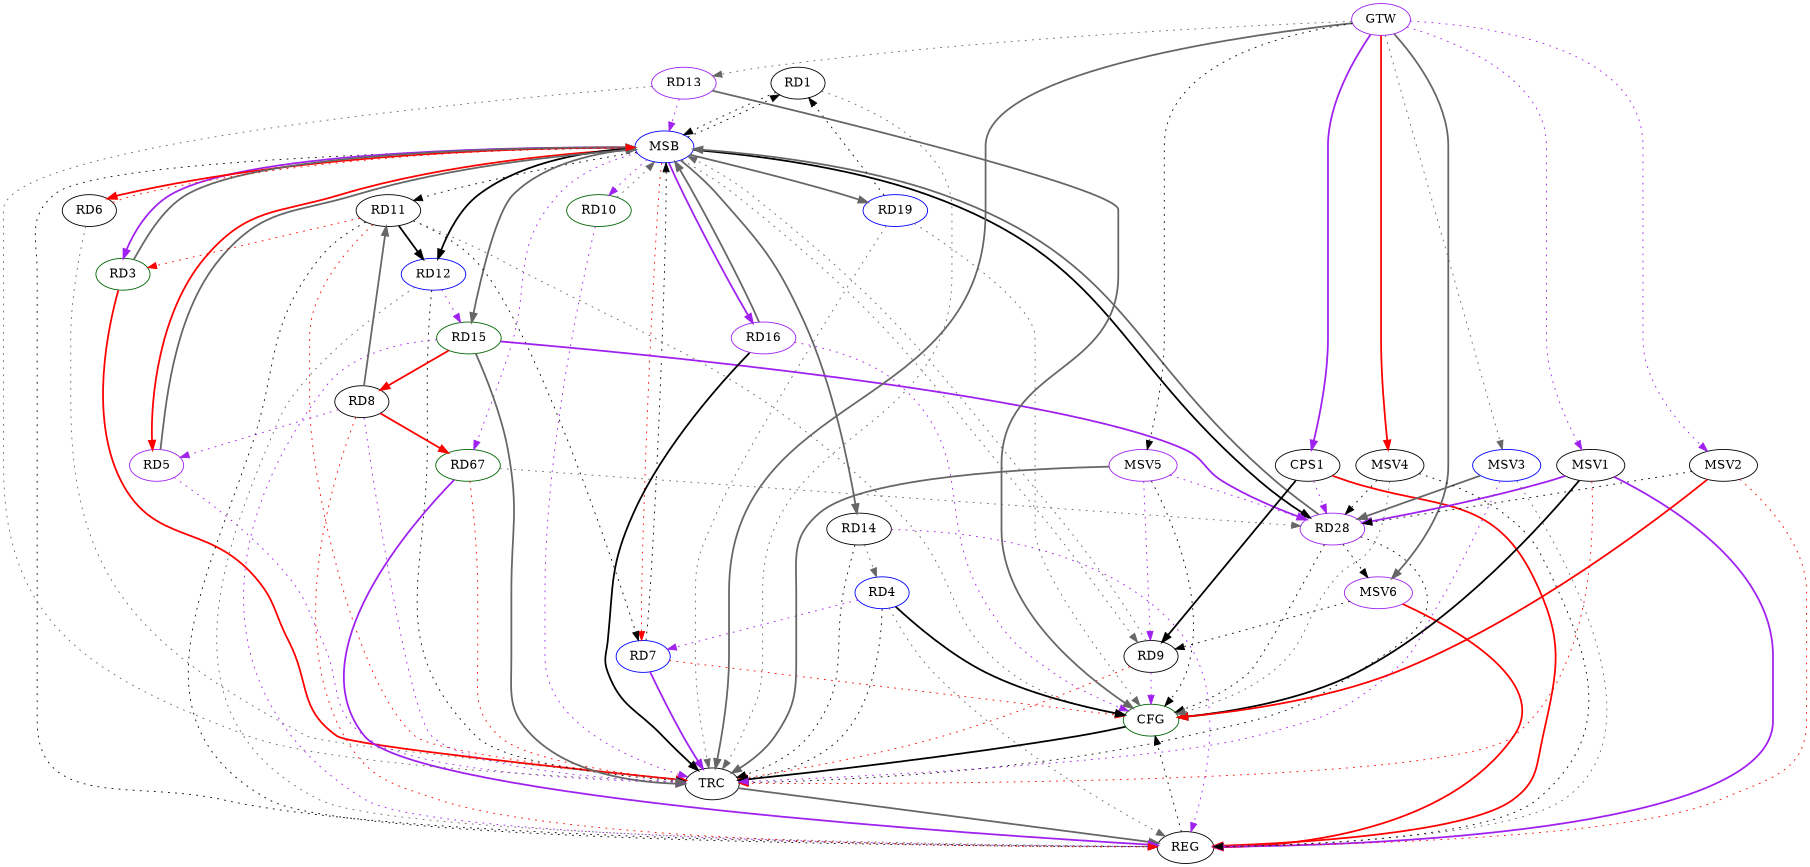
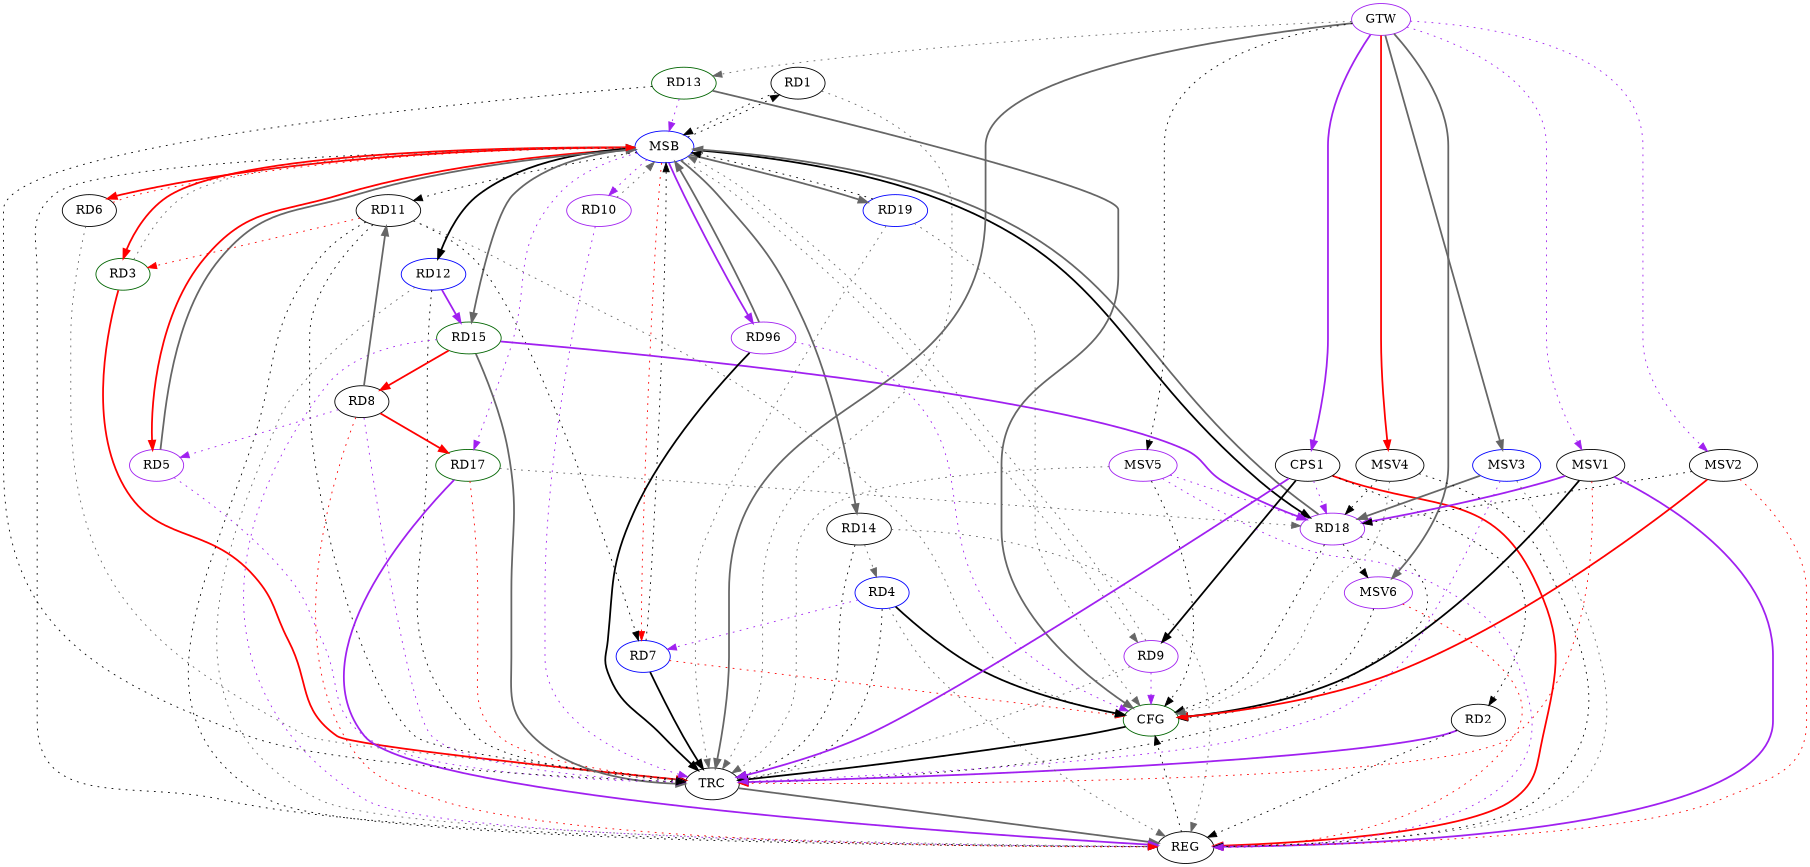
  strict digraph {
    node [color=black]
    edge [color=black style=dotted]
    n1 [label=RD1]
    n2 [color=blue label=MSB]
    n3 [label=TRC]
    n4 [label=REG]
    n5 [color=darkgreen label=RD3]
    n6 [color=blue label=RD7]
    n7 [color=purple label=RD5]
    n8 [label=RD6]
    n9 [label=RD11]
-   n10 [color=darkgreen label=RD67]
-   n11 [label=RD9]
-   n12 [color=darkgreen label=RD10]
+   n10 [color=darkgreen label=RD17]
+   n11 [color=purple label=RD9]
+   n12 [color=purple label=RD10]
    n13 [color=blue label=RD12]
    n14 [color=darkgreen label=RD15]
    n15 [label=RD14]
-   n16 [color=purple label=RD28]
-   n17 [color=purple label=RD16]
+   n16 [color=purple label=RD18]
+   n17 [color=purple label=RD96]
    n18 [color=blue label=RD19]
+   n19 [label=RD2]
    n20 [color=darkgreen label=CFG]
    n21 [color=blue label=RD4]
    n22 [label=RD8]
-   n23 [color=purple label=RD13]
+   n23 [color=darkgreen label=RD13]
    n24 [color=purple label=MSV6]
    n25 [label=CPS1]
    n26 [color=purple label=GTW]
    n27 [label=MSV1]
    n28 [label=MSV2]
    n29 [color=blue label=MSV3]
    n30 [label=MSV4]
    n31 [color=purple label=MSV5]
    n1 -> n2
    n1 -> n3 [color=gray40]
    n2 -> n1
    n2 -> n4
-   n2 -> n5 [color=purple style=bold]
+   n2 -> n5 [color=red style=bold]
    n2 -> n6 [color=red]
    n2 -> n7 [color=red style=bold]
    n2 -> n8 [color=red style=bold]
    n2 -> n9
    n2 -> n10 [color=purple]
    n2 -> n11 [color=gray40]
    n2 -> n12 [color=purple]
    n2 -> n13 [style=bold]
    n2 -> n14 [color=gray40 style=bold]
    n2 -> n15 [color=gray40 style=bold]
    n2 -> n16 [style=bold]
    n2 -> n17 [color=purple style=bold]
    n2 -> n18 [color=gray40 style=bold]
    n3 -> n4 [color=gray40 style=bold]
    n4 -> n20
-   n5 -> n2 [color=gray40 style=bold]
+   n5 -> n2 [color=gray40]
    n5 -> n3 [color=red style=bold]
    n6 -> n2
-   n6 -> n3 [color=purple style=bold]
+   n6 -> n3 [style=bold]
    n6 -> n20 [color=red]
    n7 -> n2 [color=gray40 style=bold]
    n7 -> n3 [color=purple]
    n8 -> n2 [color=red]
    n8 -> n3 [color=gray40]
-   n9 -> n3 [color=red]
+   n9 -> n3
    n9 -> n4
    n9 -> n5 [color=red]
    n9 -> n6
-   n9 -> n13 [style=bold]
    n9 -> n20 [color=gray40]
    n10 -> n3 [color=red]
    n10 -> n4 [color=purple style=bold]
    n10 -> n16 [color=gray40]
    n11 -> n2 [color=gray40]
-   n11 -> n3 [color=red]
+   n11 -> n3 [color=gray40]
    n11 -> n20 [color=purple]
    n12 -> n2 [color=gray40]
    n12 -> n3 [color=purple]
    n13 -> n3
    n13 -> n4 [color=gray40]
-   n13 -> n14 [color=purple]
+   n13 -> n14 [color=purple style=bold]
    n14 -> n3 [color=gray40 style=bold]
    n14 -> n4 [color=purple]
    n14 -> n16 [color=purple style=bold]
    n14 -> n22 [color=red style=bold]
    n15 -> n3
-   n15 -> n4 [color=purple]
+   n15 -> n4 [color=gray40]
    n15 -> n21 [color=gray40]
    n16 -> n2 [color=gray40 style=bold]
    n16 -> n3
    n16 -> n20
    n16 -> n24
    n17 -> n2 [color=gray40 style=bold]
    n17 -> n3 [style=bold]
    n17 -> n20 [color=purple]
-   n18 -> n1
+   n18 -> n2
    n18 -> n3 [color=gray40]
    n18 -> n20 [color=gray40]
+   n19 -> n3 [color=purple style=bold]
+   n19 -> n4
    n20 -> n3 [style=bold]
    n21 -> n3
    n21 -> n4 [color=gray40]
    n21 -> n6 [color=purple]
    n21 -> n20 [style=bold]
    n22 -> n3 [color=purple]
    n22 -> n4 [color=red]
    n22 -> n7 [color=purple]
    n22 -> n9 [color=gray40 style=bold]
    n22 -> n10 [color=red style=bold]
    n23 -> n2 [color=purple]
-   n23 -> n3 [color=gray40]
+   n23 -> n3
    n23 -> n20 [color=gray40 style=bold]
-   n24 -> n4 [color=red style=bold]
-   n24 -> n11
+   n24 -> n4 [color=red]
+   n24 -> n20
+   n25 -> n3 [color=purple style=bold]
    n25 -> n4 [color=red style=bold]
    n25 -> n11 [style=bold]
    n25 -> n16 [color=purple]
+   n25 -> n19
    n26 -> n3 [color=gray40 style=bold]
    n26 -> n23 [color=gray40]
    n26 -> n24 [color=gray40 style=bold]
    n26 -> n25 [color=purple style=bold]
    n26 -> n27 [color=purple]
    n26 -> n28 [color=purple]
-   n26 -> n29 [color=gray40]
+   n26 -> n29 [color=gray40 style=bold]
    n26 -> n30 [color=red style=bold]
    n26 -> n31
    n27 -> n3 [color=red]
    n27 -> n4 [color=purple style=bold]
    n27 -> n16 [color=purple style=bold]
    n27 -> n20 [style=bold]
    n28 -> n4 [color=red]
    n28 -> n16
    n28 -> n20 [color=red style=bold]
    n29 -> n3 [color=purple]
    n29 -> n4 [color=gray40]
    n29 -> n16 [color=gray40 style=bold]
    n30 -> n4
    n30 -> n16
    n30 -> n20 [color=gray40]
-   n31 -> n3 [color=gray40 style=bold]
-   n31 -> n11 [color=purple]
+   n31 -> n3 [color=gray40]
+   n31 -> n4 [color=purple]
    n31 -> n16 [color=purple]
    n31 -> n20
  }
